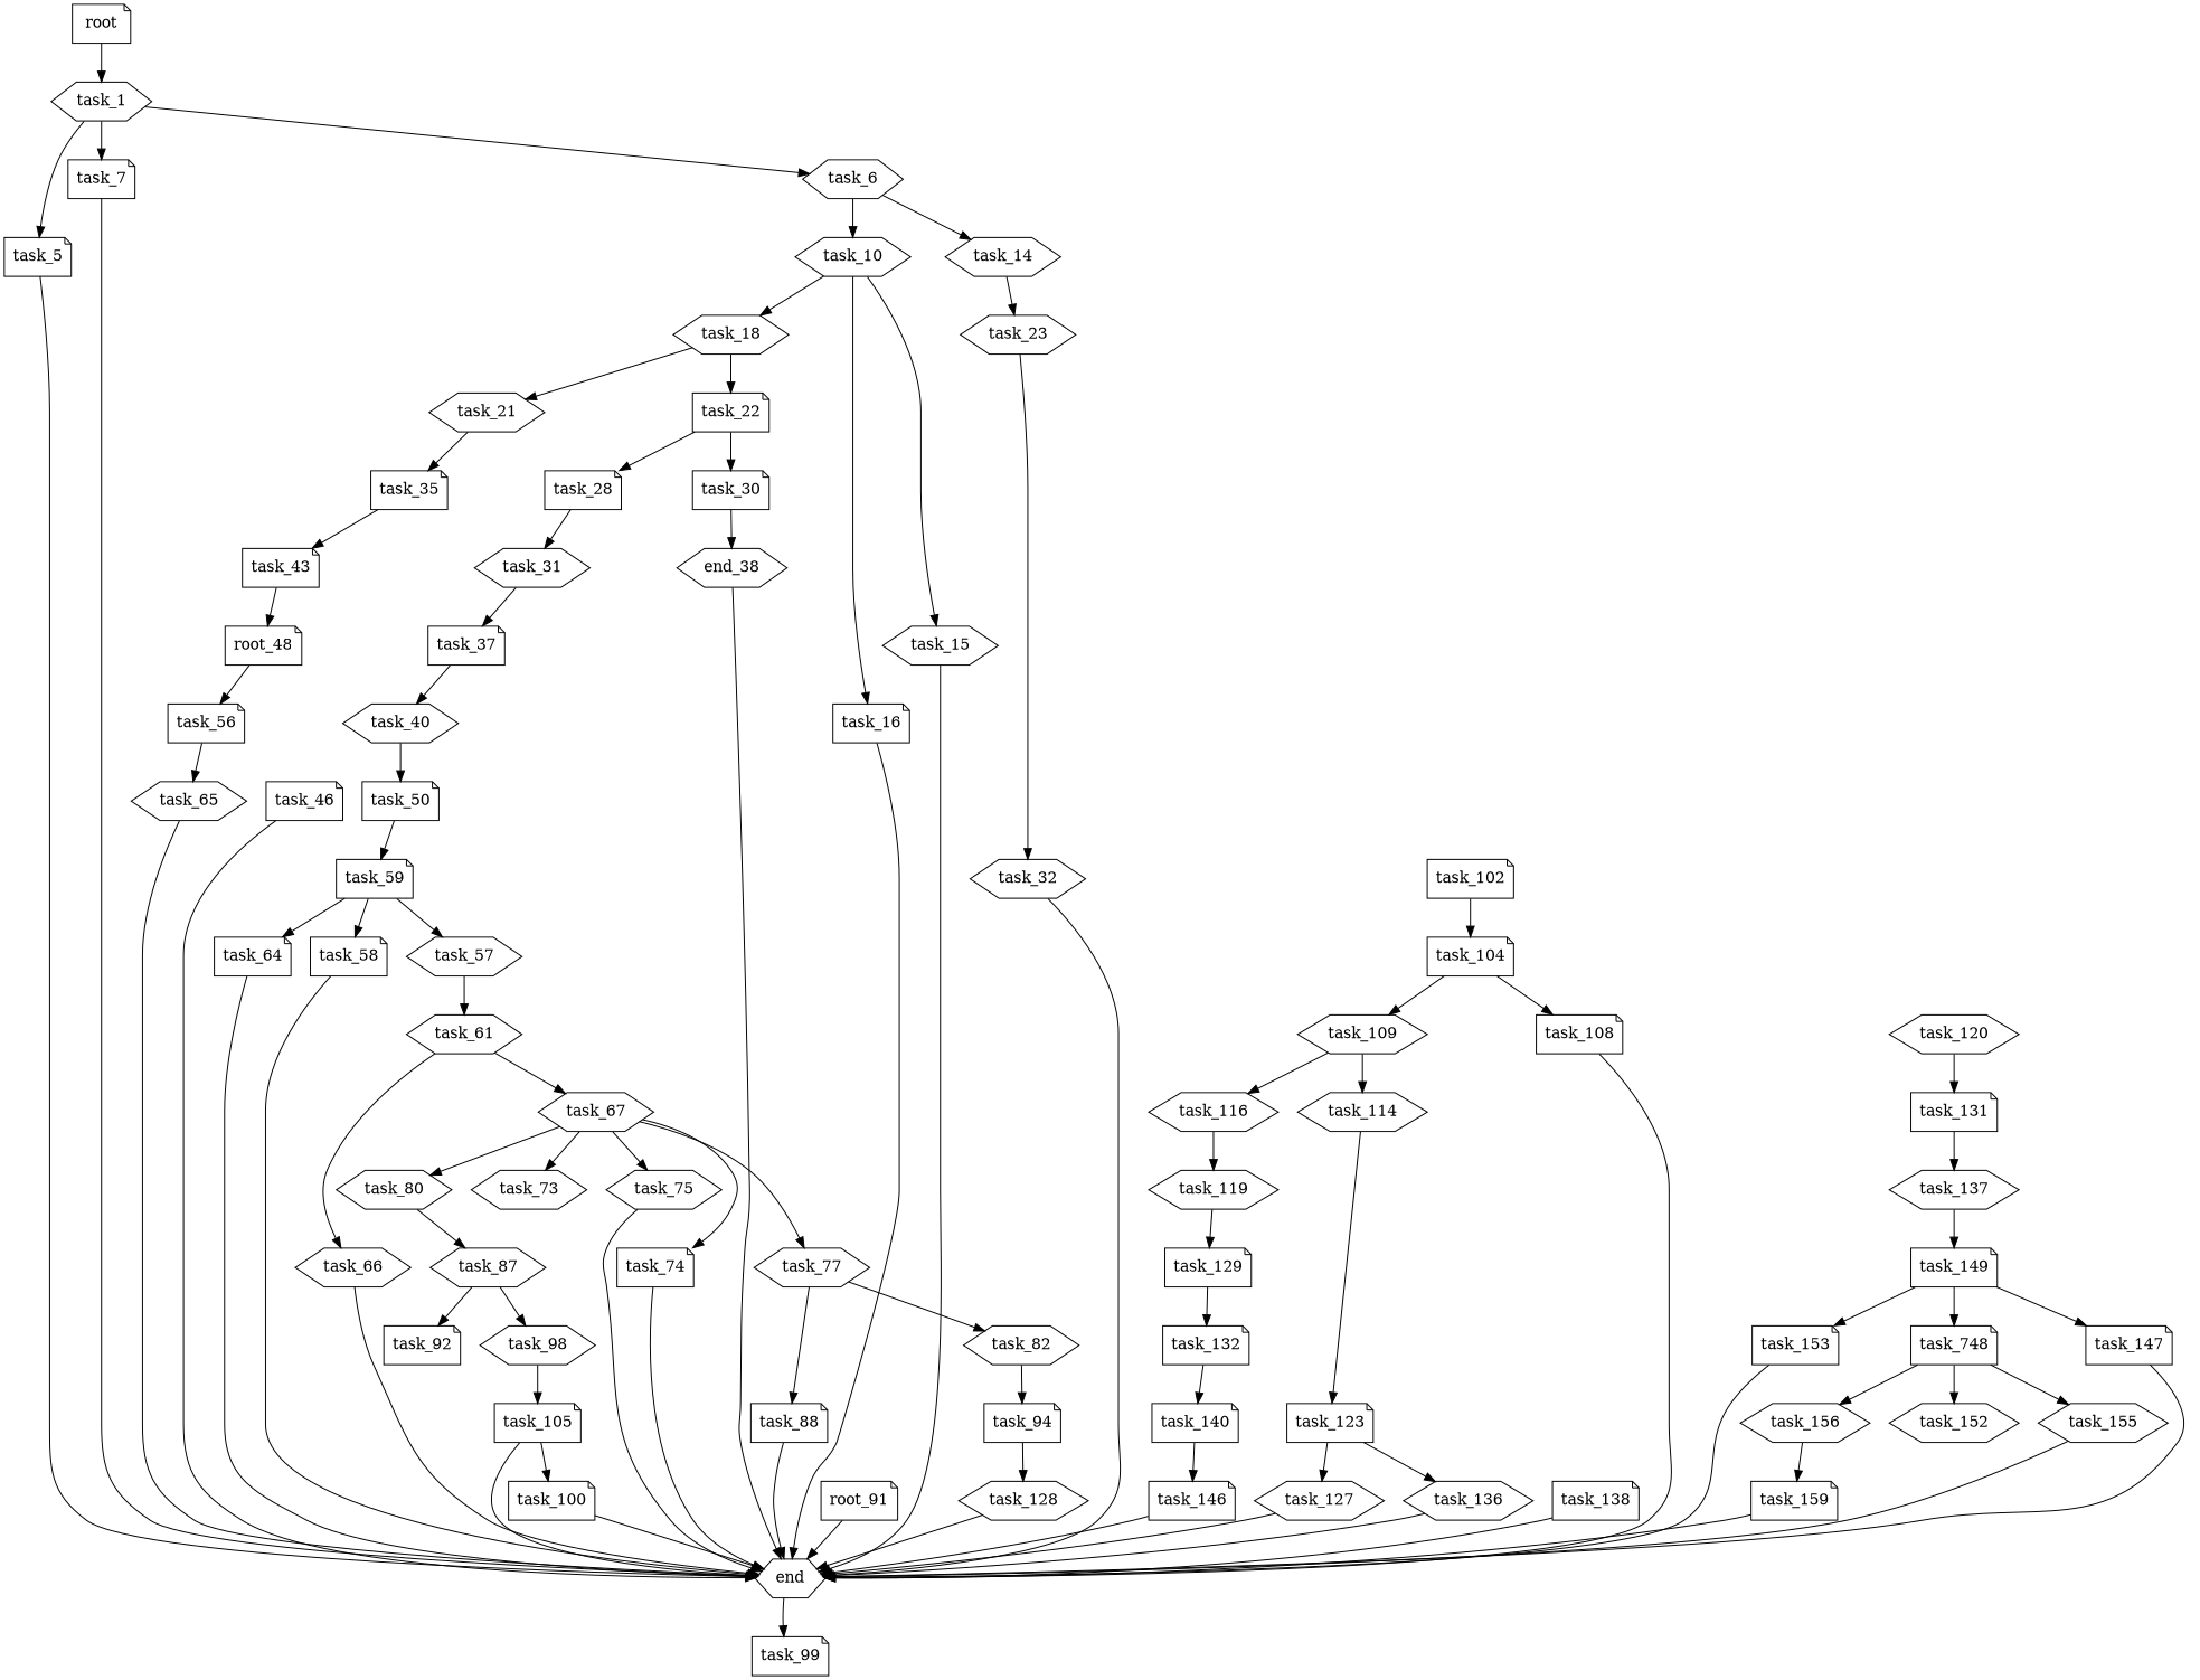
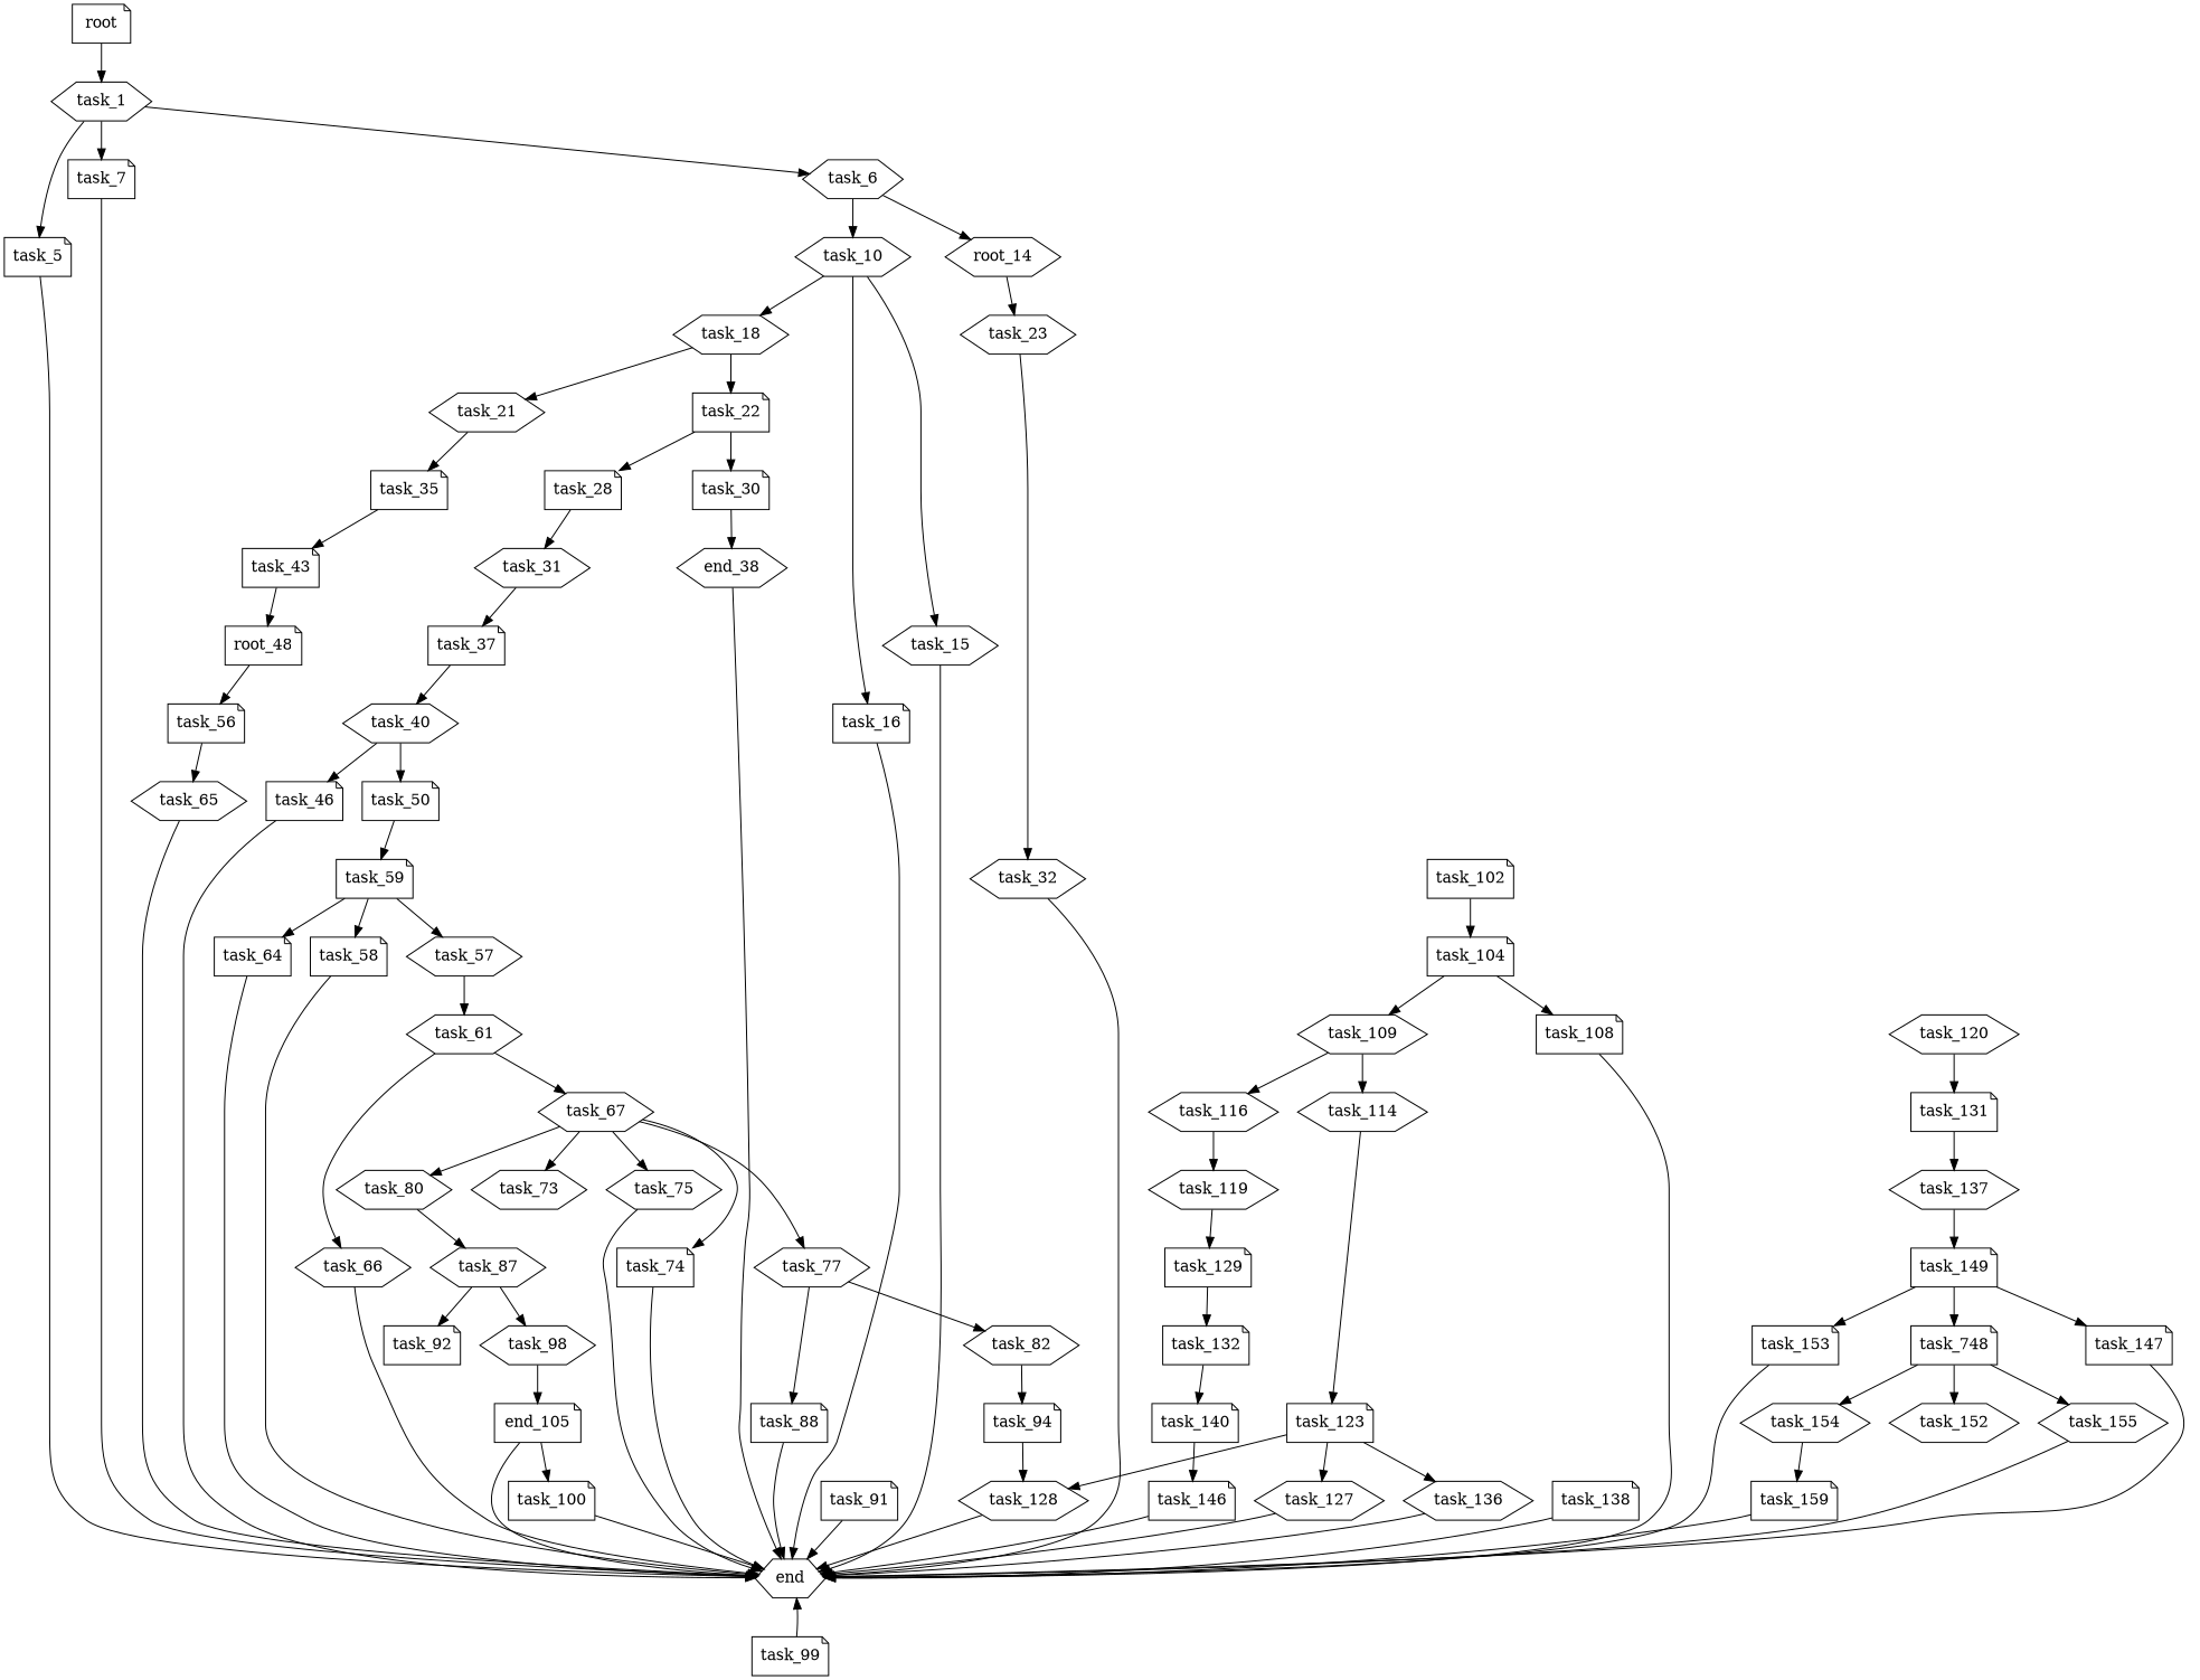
  digraph {
    node [shape=note]
    task_1 [shape=hexagon]
    root
    task_5
    task_6 [shape=hexagon]
    task_7
    end [shape=hexagon]
    task_10 [shape=hexagon]
-   task_14 [shape=hexagon]
+   task_14 [shape=hexagon label=root_14]
    task_15 [shape=hexagon]
    task_16
    task_18 [shape=hexagon]
    task_23 [shape=hexagon]
    task_21 [shape=hexagon]
    task_22
    task_32 [shape=hexagon]
    task_35
    task_28
    task_30
    task_43
    task_31 [shape=hexagon]
    n21 [label=end_38 shape=hexagon]
    n22 [label=root_48]
    task_37
    task_40 [shape=hexagon]
    task_46
    task_50
    task_56
    n28 [label=task_59]
    task_57 [shape=hexagon]
    task_58
    task_64
    task_65 [shape=hexagon]
    task_61 [shape=hexagon]
    task_66 [shape=hexagon]
    task_67 [shape=hexagon]
    task_73 [shape=hexagon]
    task_74
    task_75 [shape=hexagon]
    task_77 [shape=hexagon]
    task_80 [shape=hexagon]
    task_82 [shape=hexagon]
    task_88
    task_87 [shape=hexagon]
    task_94
    task_92
    task_98 [shape=hexagon]
-   task_91 [label=root_91]
+   task_91
    task_128 [shape=hexagon]
-   task_105
+   task_105 [label=end_105]
    task_99
    task_102
    task_104
    task_100
    task_108
    task_109 [shape=hexagon]
    task_114 [shape=hexagon]
    task_116 [shape=hexagon]
    task_123
    task_119 [shape=hexagon]
    task_120 [shape=hexagon]
    task_131
    task_127 [shape=hexagon]
    task_136 [shape=hexagon]
    task_129
    task_137 [shape=hexagon]
    task_132
    task_140
    n68 [label=task_149]
    task_138
    task_146
    task_147
    n72 [label=task_748]
    task_153
    task_152 [shape=hexagon]
    task_155 [shape=hexagon]
-   task_156 [shape=hexagon]
+   task_156 [shape=hexagon label=task_154]
    task_159
    task_1 -> task_5
    task_1 -> task_6
    task_1 -> task_7
    root -> task_1
    task_5 -> end
    task_6 -> task_10
    task_6 -> task_14
    task_7 -> end
    task_10 -> task_15
    task_10 -> task_16
    task_10 -> task_18
    task_14 -> task_23
    task_15 -> end
    task_16 -> end
    task_18 -> task_21
    task_18 -> task_22
    task_23 -> task_32
    task_21 -> task_35
    task_22 -> task_28
    task_22 -> task_30
    task_32 -> end
    task_35 -> task_43
    task_28 -> task_31
    task_30 -> n21
    task_43 -> n22
    task_31 -> task_37
    n21 -> end
    n22 -> task_56
    task_37 -> task_40
+   task_40 -> task_46
    task_40 -> task_50
    task_46 -> end
    task_50 -> n28
    task_56 -> task_65
    n28 -> task_57
    n28 -> task_58
    n28 -> task_64
    task_57 -> task_61
    task_58 -> end
    task_64 -> end
    task_65 -> end
    task_61 -> task_66
    task_61 -> task_67
    task_66 -> end
    task_67 -> task_73
    task_67 -> task_74
    task_67 -> task_75
    task_67 -> task_77
    task_67 -> task_80
    task_74 -> end
    task_75 -> end
    task_77 -> task_82
    task_77 -> task_88
    task_80 -> task_87
    task_82 -> task_94
    task_88 -> end
    task_87 -> task_92
    task_87 -> task_98
    task_94 -> task_128
    task_98 -> task_105
    task_91 -> end
    task_128 -> end
    task_105 -> end
    task_105 -> task_100
-   end -> task_99
+   task_99 -> end
    task_102 -> task_104
    task_104 -> task_108
    task_104 -> task_109
    task_100 -> end
    task_108 -> end
    task_109 -> task_114
    task_109 -> task_116
    task_114 -> task_123
    task_116 -> task_119
+   task_123 -> task_128
    task_123 -> task_127
    task_123 -> task_136
    task_119 -> task_129
    task_120 -> task_131
    task_131 -> task_137
    task_127 -> end
    task_136 -> end
    task_129 -> task_132
    task_137 -> n68
    task_132 -> task_140
    task_140 -> task_146
    n68 -> task_147
    n68 -> n72
    n68 -> task_153
    task_138 -> end
    task_146 -> end
    task_147 -> end
    n72 -> task_152
    n72 -> task_155
    n72 -> task_156
    task_153 -> end
    task_155 -> end
    task_156 -> task_159
    task_159 -> end
  }
